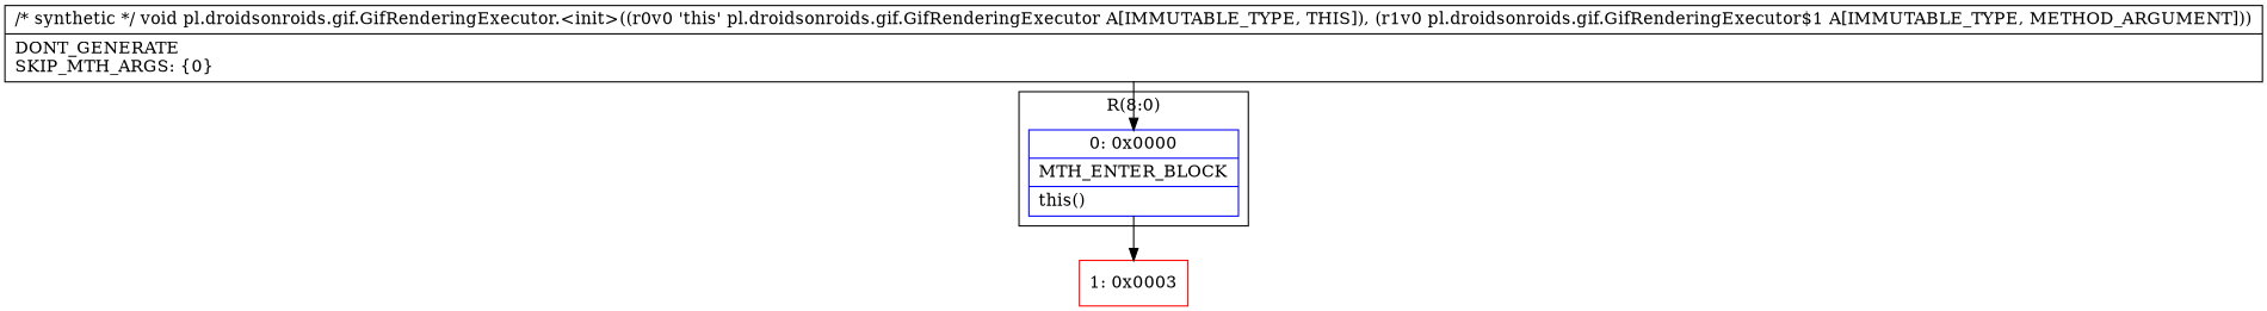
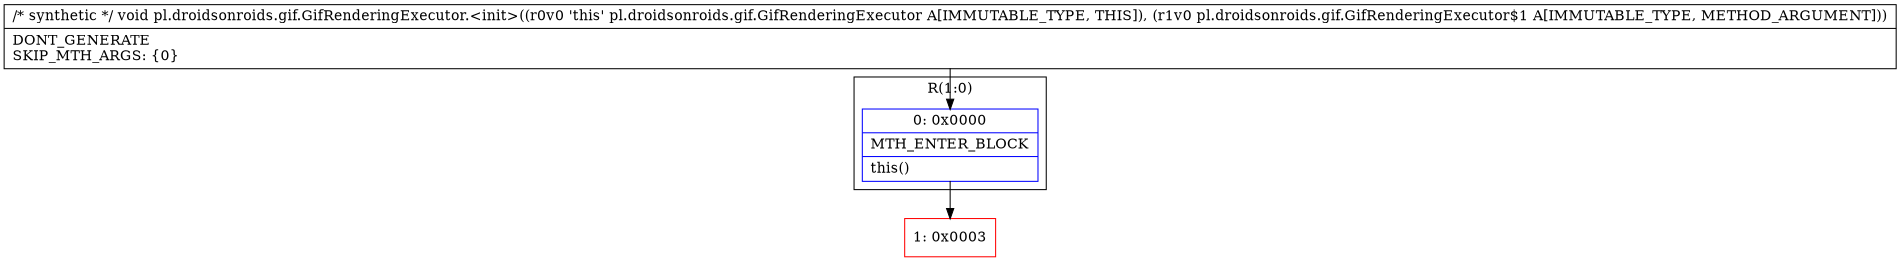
  digraph {
    node [shape=record]
    n1 [color=blue label="{0\:\ 0x0000|MTH_ENTER_BLOCK\l|this()\l}"]
    n2 [color=red label="{1\:\ 0x0003}"]
    n3 [label="{\/* synthetic *\/ void pl.droidsonroids.gif.GifRenderingExecutor.\<init\>((r0v0 'this' pl.droidsonroids.gif.GifRenderingExecutor A[IMMUTABLE_TYPE, THIS]), (r1v0 pl.droidsonroids.gif.GifRenderingExecutor$1 A[IMMUTABLE_TYPE, METHOD_ARGUMENT]))  | DONT_GENERATE\lSKIP_MTH_ARGS: \{0\}\l}"]
    subgraph cluster_1 {
-     label="R(8:0)"
+     label="R(1:0)"
      n1
    }
    n1 -> n2
    n3 -> n1
  }
